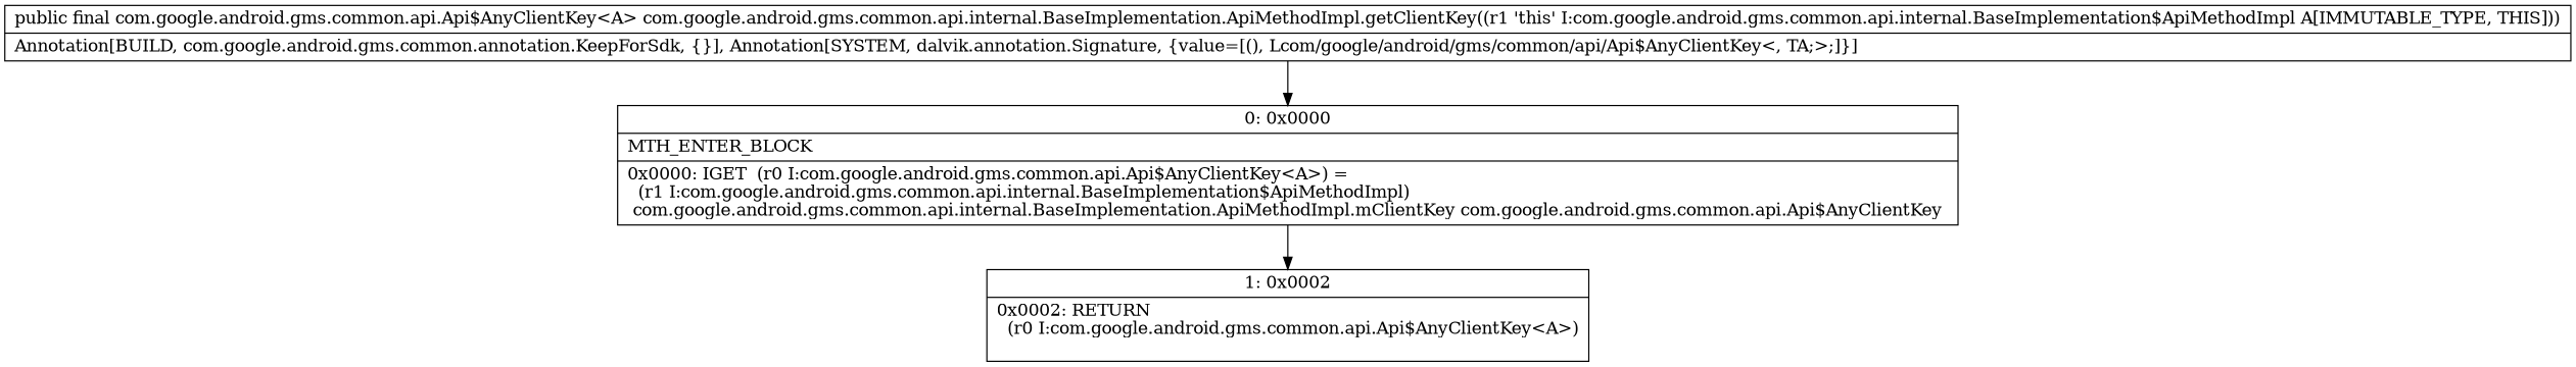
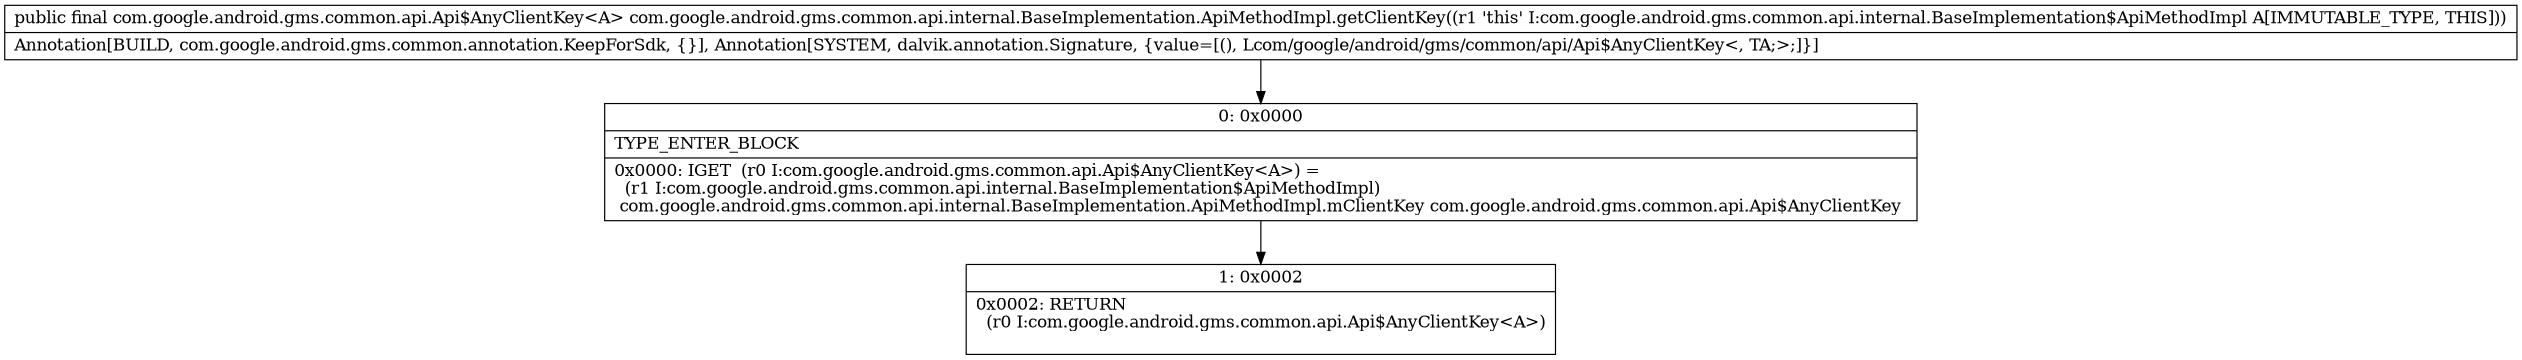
  digraph {
    node [shape=record]
-   n1 [label="{0\:\ 0x0000|MTH_ENTER_BLOCK\l|0x0000: IGET  (r0 I:com.google.android.gms.common.api.Api$AnyClientKey\<A\>) = \l  (r1 I:com.google.android.gms.common.api.internal.BaseImplementation$ApiMethodImpl)\l com.google.android.gms.common.api.internal.BaseImplementation.ApiMethodImpl.mClientKey com.google.android.gms.common.api.Api$AnyClientKey \l}"]
+   n1 [label="{0\:\ 0x0000|TYPE_ENTER_BLOCK\l|0x0000: IGET  (r0 I:com.google.android.gms.common.api.Api$AnyClientKey\<A\>) = \l  (r1 I:com.google.android.gms.common.api.internal.BaseImplementation$ApiMethodImpl)\l com.google.android.gms.common.api.internal.BaseImplementation.ApiMethodImpl.mClientKey com.google.android.gms.common.api.Api$AnyClientKey \l}"]
    n2 [label="{1\:\ 0x0002|0x0002: RETURN  \l  (r0 I:com.google.android.gms.common.api.Api$AnyClientKey\<A\>)\l \l}"]
    n3 [label="{public final com.google.android.gms.common.api.Api$AnyClientKey\<A\> com.google.android.gms.common.api.internal.BaseImplementation.ApiMethodImpl.getClientKey((r1 'this' I:com.google.android.gms.common.api.internal.BaseImplementation$ApiMethodImpl A[IMMUTABLE_TYPE, THIS]))  | Annotation[BUILD, com.google.android.gms.common.annotation.KeepForSdk, \{\}], Annotation[SYSTEM, dalvik.annotation.Signature, \{value=[(), Lcom\/google\/android\/gms\/common\/api\/Api$AnyClientKey\<, TA;\>;]\}]\l}"]
    n1 -> n2
    n3 -> n1
  }
